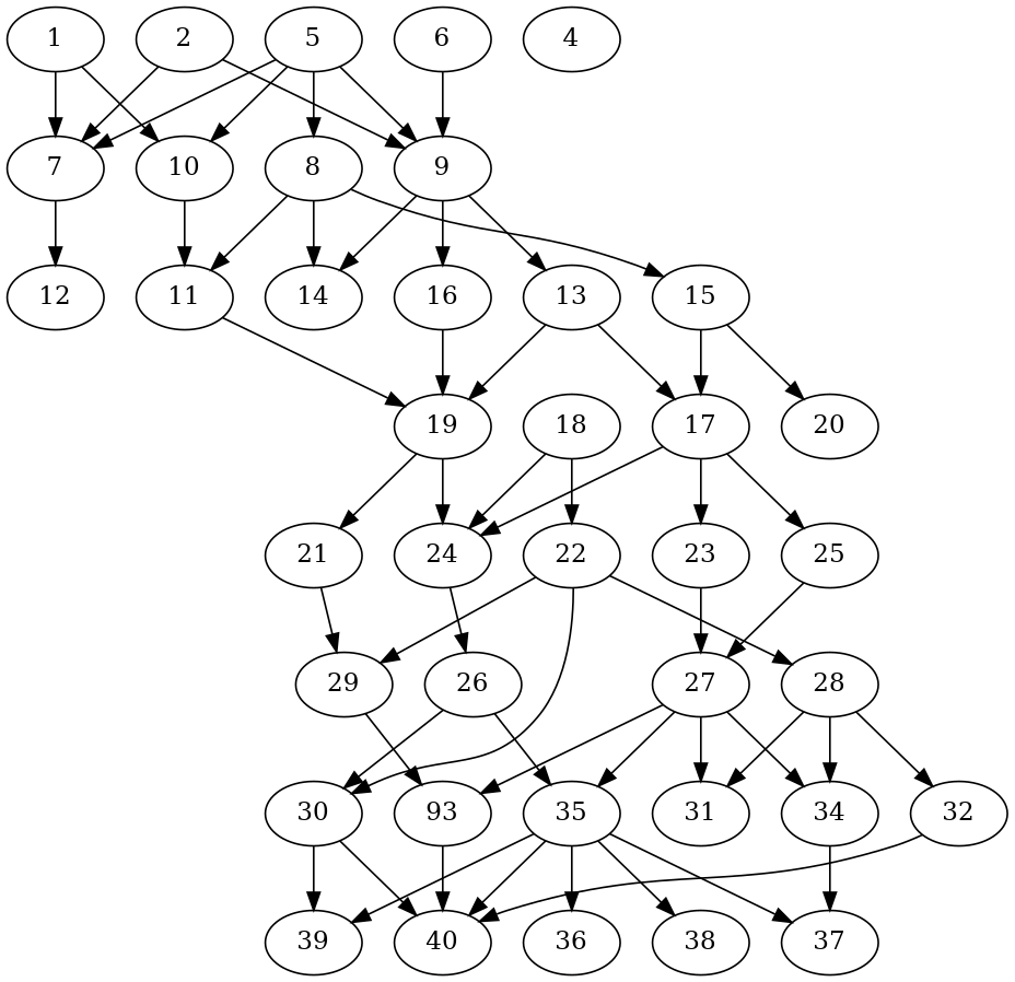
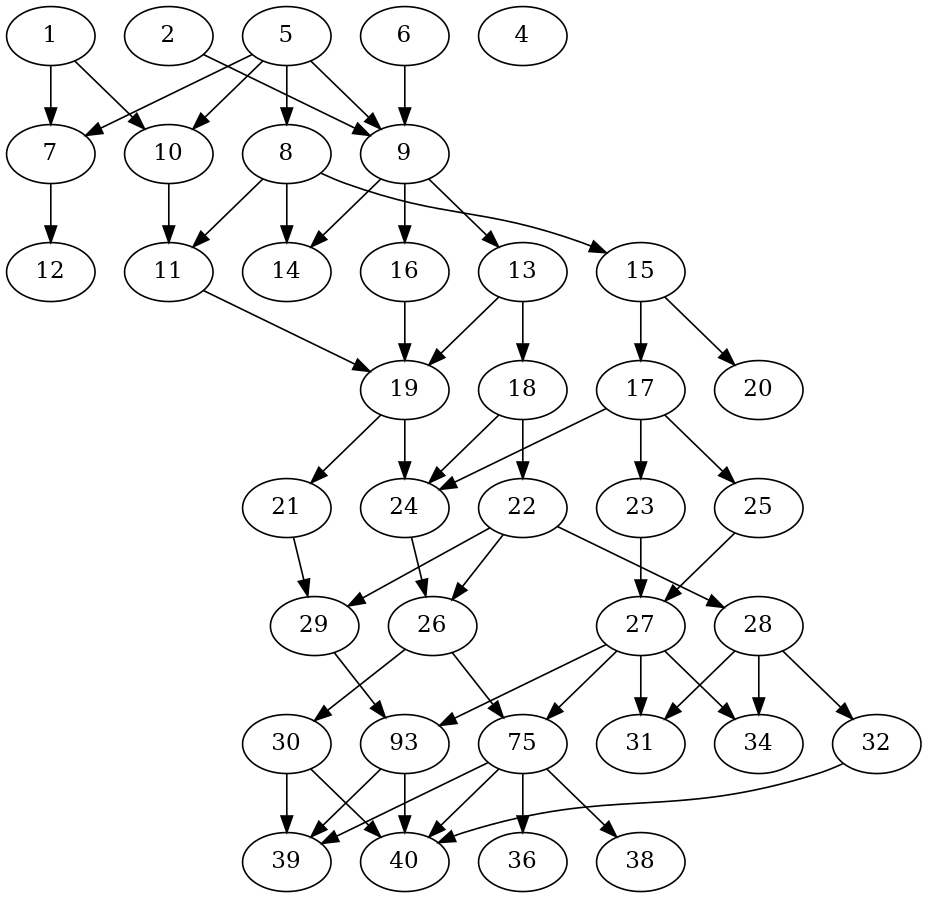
  digraph {
    node [alpha=0.08]
    1 [alpha=0.17 expect_size=12539904]
    7 [alpha=0.02 expect_size=23471104]
    10 [expect_size=13927424]
    12 [alpha=0.07 expect_size=32784384]
    11 [alpha=0.20 expect_size=40048640]
    19 [alpha=0.18 expect_size=39129088]
    2 [alpha=0.03 expect_size=46829568]
    9 [alpha=0.15 expect_size=40096768]
    14 [alpha=0.05 expect_size=31119360]
    13 [alpha=0.18 expect_size=39050240]
    16 [alpha=0.02 expect_size=46563328]
    17 [alpha=0.01 expect_size=5744640]
    4 [expect_size=24219648]
    5 [alpha=0.19 expect_size=27528192]
    8 [alpha=0.13 expect_size=39217152]
    15 [alpha=0.12 expect_size=49125376]
    20 [alpha=0.04 expect_size=26733568]
    6 [alpha=0.03 expect_size=33748992]
    18 [alpha=0.13 expect_size=9287680]
    24 [alpha=0.03 expect_size=7742464]
    22 [alpha=0.01 expect_size=43791360]
    21 [alpha=0.14 expect_size=44494848]
    23 [expect_size=12447744]
    25 [alpha=0.07 expect_size=19765248]
    26 [alpha=0.03 expect_size=47394816]
    29 [alpha=0.19 expect_size=37996544]
    28 [alpha=0.06 expect_size=6821888]
    27 [alpha=0.07 expect_size=52272128]
    n29 [expect_size=31063040 label=93]
-   35 [alpha=0.04 expect_size=8408064]
+   35 [alpha=0.04 expect_size=8408064 label=75]
    31 [alpha=0.07 expect_size=43023360]
    34 [alpha=0.17 expect_size=49478656]
    30 [alpha=0.16 expect_size=32873472]
    32 [alpha=0.11 expect_size=28557312]
    39 [alpha=0.02 expect_size=14944256]
    40 [alpha=0.12 expect_size=12207104]
-   37 [alpha=0.14 expect_size=31917056]
    36 [alpha=0.09 expect_size=24509440]
    38 [alpha=0.01 expect_size=48861184]
    1 -> 7
    1 -> 10
    7 -> 12
    10 -> 11
    11 -> 19
    19 -> 24
    19 -> 21
-   2 -> 7
    2 -> 9
    9 -> 14
    9 -> 13
    9 -> 16
    13 -> 19
-   13 -> 17
+   13 -> 18
    16 -> 19
    17 -> 24
    17 -> 23
    17 -> 25
    5 -> 7
    5 -> 10
    5 -> 9
    5 -> 8
    8 -> 11
    8 -> 14
    8 -> 15
    15 -> 17
    15 -> 20
    6 -> 9
    18 -> 24
    18 -> 22
    24 -> 26
-   22 -> 30
+   22 -> 26
    22 -> 29
    22 -> 28
    21 -> 29
    23 -> 27
    25 -> 27
    26 -> 35
    26 -> 30
    29 -> n29
    28 -> 31
    28 -> 34
    28 -> 32
    27 -> n29
    27 -> 35
    27 -> 31
    27 -> 34
+   n29 -> 39
    n29 -> 40
    35 -> 39
    35 -> 40
-   35 -> 37
    35 -> 36
    35 -> 38
-   34 -> 37
    30 -> 39
    30 -> 40
    32 -> 40
  }
